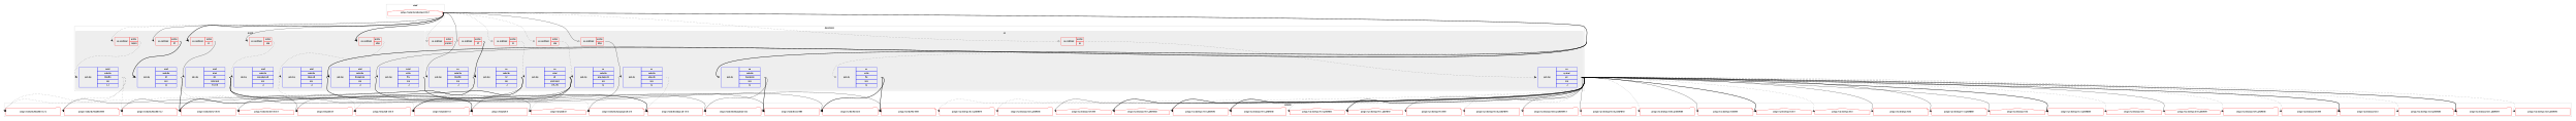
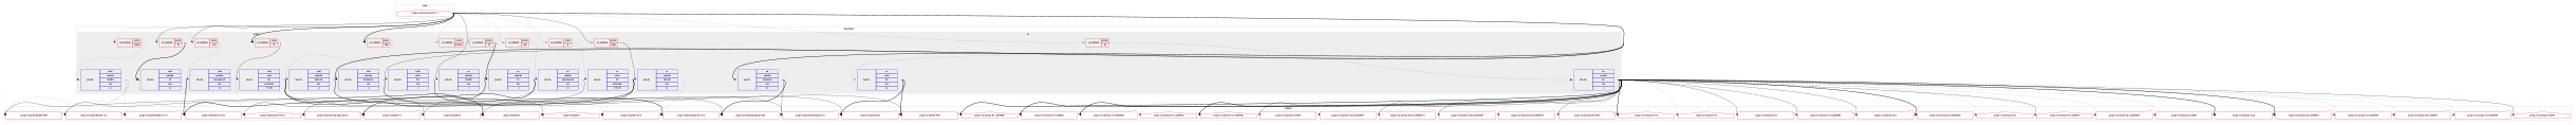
  digraph {
    compound=true
    concentrate=true
    fontname=Oswald
    fontsize=10
    newrank=true
    rankdir=TB
    ranksep=1.5
    node [color=red fontname=Oswald fontsize=10 shape=none]
    edge [arrowhead=vee fontname=Oswald headport=w style=dotted tailport=e weight=100]
-   n1 [label="portage://media-libs/rubberband-3.3.0-r1" shape=house width=4]
+   n1 [label="portage://media-libs/virtual-3.3.0-r1" shape=house width=4]
    n2 [color=blue label=<<TABLE BORDER="0" CELLBORDER="1" CELLSPACING="0" CELLPADDING="4" WIDTH="220"><TR><TD ROWSPAN="6" CELLPADDING="30">pack_dep</TD></TR><TR><TD WIDTH="110">install</TD></TR><TR><TD>virtual</TD></TR><TR><TD>jdk</TD></TR><TR><TD>greaterequal</TD></TR><TR><TD>[1.8,,,1.8]</TD></TR></TABLE>>]
    n3 [label=<<TABLE BORDER="0" CELLBORDER="1" CELLSPACING="0" CELLPADDING="4"><TR><TD ROWSPAN="3" CELLPADDING="10">use_conditional</TD></TR><TR><TD>positive</TD></TR><TR><TD>jni</TD></TR></TABLE>>]
    n4 [color=blue label=<<TABLE BORDER="0" CELLBORDER="1" CELLSPACING="0" CELLPADDING="4" WIDTH="220"><TR><TD ROWSPAN="6" CELLPADDING="30">pack_dep</TD></TR><TR><TD WIDTH="110">install</TD></TR><TR><TD>media-libs</TD></TR><TR><TD>ladspa-sdk</TD></TR><TR><TD>none</TD></TR><TR><TD>[,,]</TD></TR></TABLE>>]
    n5 [label=<<TABLE BORDER="0" CELLBORDER="1" CELLSPACING="0" CELLPADDING="4"><TR><TD ROWSPAN="3" CELLPADDING="10">use_conditional</TD></TR><TR><TD>positive</TD></TR><TR><TD>ladspa</TD></TR></TABLE>>]
    n6 [color=blue label=<<TABLE BORDER="0" CELLBORDER="1" CELLSPACING="0" CELLPADDING="4" WIDTH="220"><TR><TD ROWSPAN="6" CELLPADDING="30">pack_dep</TD></TR><TR><TD WIDTH="110">install</TD></TR><TR><TD>media-libs</TD></TR><TR><TD>lv2</TD></TR><TR><TD>none</TD></TR><TR><TD>[,,]</TD></TR></TABLE>>]
    n7 [label=<<TABLE BORDER="0" CELLBORDER="1" CELLSPACING="0" CELLPADDING="4"><TR><TD ROWSPAN="3" CELLPADDING="10">use_conditional</TD></TR><TR><TD>positive</TD></TR><TR><TD>lv2</TD></TR></TABLE>>]
    n8 [color=blue label=<<TABLE BORDER="0" CELLBORDER="1" CELLSPACING="0" CELLPADDING="4" WIDTH="220"><TR><TD ROWSPAN="6" CELLPADDING="30">pack_dep</TD></TR><TR><TD WIDTH="110">install</TD></TR><TR><TD>media-libs</TD></TR><TR><TD>libsndfile</TD></TR><TR><TD>none</TD></TR><TR><TD>[,,]</TD></TR></TABLE>>]
    n9 [label=<<TABLE BORDER="0" CELLBORDER="1" CELLSPACING="0" CELLPADDING="4"><TR><TD ROWSPAN="3" CELLPADDING="10">use_conditional</TD></TR><TR><TD>positive</TD></TR><TR><TD>programs</TD></TR></TABLE>>]
    n10 [color=blue label=<<TABLE BORDER="0" CELLBORDER="1" CELLSPACING="0" CELLPADDING="4" WIDTH="220"><TR><TD ROWSPAN="6" CELLPADDING="30">pack_dep</TD></TR><TR><TD WIDTH="110">install</TD></TR><TR><TD>media-libs</TD></TR><TR><TD>vamp-plugin-sdk</TD></TR><TR><TD>none</TD></TR><TR><TD>[,,]</TD></TR></TABLE>>]
    n11 [label=<<TABLE BORDER="0" CELLBORDER="1" CELLSPACING="0" CELLPADDING="4"><TR><TD ROWSPAN="3" CELLPADDING="10">use_conditional</TD></TR><TR><TD>positive</TD></TR><TR><TD>vamp</TD></TR></TABLE>>]
    n12 [color=blue label=<<TABLE BORDER="0" CELLBORDER="1" CELLSPACING="0" CELLPADDING="4" WIDTH="220"><TR><TD ROWSPAN="6" CELLPADDING="30">pack_dep</TD></TR><TR><TD WIDTH="110">install</TD></TR><TR><TD>media-libs</TD></TR><TR><TD>libsamplerate</TD></TR><TR><TD>none</TD></TR><TR><TD>[,,]</TD></TR></TABLE>>]
    n13 [color=blue label=<<TABLE BORDER="0" CELLBORDER="1" CELLSPACING="0" CELLPADDING="4" WIDTH="220"><TR><TD ROWSPAN="6" CELLPADDING="30">pack_dep</TD></TR><TR><TD WIDTH="110">install</TD></TR><TR><TD>sci-libs</TD></TR><TR><TD>fftw</TD></TR><TR><TD>none</TD></TR><TR><TD>[,,]</TD></TR></TABLE>>]
    n14 [color=blue label=<<TABLE BORDER="0" CELLBORDER="1" CELLSPACING="0" CELLPADDING="4" WIDTH="220"><TR><TD ROWSPAN="6" CELLPADDING="30">pack_dep</TD></TR><TR><TD WIDTH="110">run</TD></TR><TR><TD>virtual</TD></TR><TR><TD>jdk</TD></TR><TR><TD>greaterequal</TD></TR><TR><TD>[1.8,,,1.8]</TD></TR></TABLE>>]
    n15 [label=<<TABLE BORDER="0" CELLBORDER="1" CELLSPACING="0" CELLPADDING="4"><TR><TD ROWSPAN="3" CELLPADDING="10">use_conditional</TD></TR><TR><TD>positive</TD></TR><TR><TD>jni</TD></TR></TABLE>>]
    n16 [color=blue label=<<TABLE BORDER="0" CELLBORDER="1" CELLSPACING="0" CELLPADDING="4" WIDTH="220"><TR><TD ROWSPAN="6" CELLPADDING="30">pack_dep</TD></TR><TR><TD WIDTH="110">run</TD></TR><TR><TD>media-libs</TD></TR><TR><TD>ladspa-sdk</TD></TR><TR><TD>none</TD></TR><TR><TD>[,,]</TD></TR></TABLE>>]
    n17 [label=<<TABLE BORDER="0" CELLBORDER="1" CELLSPACING="0" CELLPADDING="4"><TR><TD ROWSPAN="3" CELLPADDING="10">use_conditional</TD></TR><TR><TD>positive</TD></TR><TR><TD>ladspa</TD></TR></TABLE>>]
    n18 [color=blue label=<<TABLE BORDER="0" CELLBORDER="1" CELLSPACING="0" CELLPADDING="4" WIDTH="220"><TR><TD ROWSPAN="6" CELLPADDING="30">pack_dep</TD></TR><TR><TD WIDTH="110">run</TD></TR><TR><TD>media-libs</TD></TR><TR><TD>lv2</TD></TR><TR><TD>none</TD></TR><TR><TD>[,,]</TD></TR></TABLE>>]
    n19 [label=<<TABLE BORDER="0" CELLBORDER="1" CELLSPACING="0" CELLPADDING="4"><TR><TD ROWSPAN="3" CELLPADDING="10">use_conditional</TD></TR><TR><TD>positive</TD></TR><TR><TD>lv2</TD></TR></TABLE>>]
    n20 [color=blue label=<<TABLE BORDER="0" CELLBORDER="1" CELLSPACING="0" CELLPADDING="4" WIDTH="220"><TR><TD ROWSPAN="6" CELLPADDING="30">pack_dep</TD></TR><TR><TD WIDTH="110">run</TD></TR><TR><TD>sys-devel</TD></TR><TR><TD>gcc</TD></TR><TR><TD>none</TD></TR><TR><TD>[,,]</TD></TR></TABLE>>]
    n21 [label=<<TABLE BORDER="0" CELLBORDER="1" CELLSPACING="0" CELLPADDING="4"><TR><TD ROWSPAN="3" CELLPADDING="10">use_conditional</TD></TR><TR><TD>positive</TD></TR><TR><TD>ppc</TD></TR></TABLE>>]
    n22 [color=blue label=<<TABLE BORDER="0" CELLBORDER="1" CELLSPACING="0" CELLPADDING="4" WIDTH="220"><TR><TD ROWSPAN="6" CELLPADDING="30">pack_dep</TD></TR><TR><TD WIDTH="110">run</TD></TR><TR><TD>media-libs</TD></TR><TR><TD>libsndfile</TD></TR><TR><TD>none</TD></TR><TR><TD>[,,]</TD></TR></TABLE>>]
    n23 [label=<<TABLE BORDER="0" CELLBORDER="1" CELLSPACING="0" CELLPADDING="4"><TR><TD ROWSPAN="3" CELLPADDING="10">use_conditional</TD></TR><TR><TD>positive</TD></TR><TR><TD>programs</TD></TR></TABLE>>]
    n24 [color=blue label=<<TABLE BORDER="0" CELLBORDER="1" CELLSPACING="0" CELLPADDING="4" WIDTH="220"><TR><TD ROWSPAN="6" CELLPADDING="30">pack_dep</TD></TR><TR><TD WIDTH="110">run</TD></TR><TR><TD>media-libs</TD></TR><TR><TD>vamp-plugin-sdk</TD></TR><TR><TD>none</TD></TR><TR><TD>[,,]</TD></TR></TABLE>>]
    n25 [label=<<TABLE BORDER="0" CELLBORDER="1" CELLSPACING="0" CELLPADDING="4"><TR><TD ROWSPAN="3" CELLPADDING="10">use_conditional</TD></TR><TR><TD>positive</TD></TR><TR><TD>vamp</TD></TR></TABLE>>]
    n26 [color=blue label=<<TABLE BORDER="0" CELLBORDER="1" CELLSPACING="0" CELLPADDING="4" WIDTH="220"><TR><TD ROWSPAN="6" CELLPADDING="30">pack_dep</TD></TR><TR><TD WIDTH="110">run</TD></TR><TR><TD>media-libs</TD></TR><TR><TD>libsamplerate</TD></TR><TR><TD>none</TD></TR><TR><TD>[,,]</TD></TR></TABLE>>]
    n27 [color=blue label=<<TABLE BORDER="0" CELLBORDER="1" CELLSPACING="0" CELLPADDING="4" WIDTH="220"><TR><TD ROWSPAN="6" CELLPADDING="30">pack_dep</TD></TR><TR><TD WIDTH="110">run</TD></TR><TR><TD>sci-libs</TD></TR><TR><TD>fftw</TD></TR><TR><TD>none</TD></TR><TR><TD>[,,]</TD></TR></TABLE>>]
    n28 [label="portage://virtual/jdk-24" shape=folder width=4]
    n29 [label="portage://virtual/jdk-21" shape=house width=4]
    n30 [label="portage://virtual/jdk-17" shape=box width=4]
    n31 [label="portage://virtual/jdk-11-r2" shape=folder width=4]
    n32 [label="portage://virtual/jdk-1.8.0-r9" shape=folder width=4]
    n33 [label="portage://media-libs/ladspa-sdk-1.17-r2" shape=box width=4]
    n34 [label="portage://media-libs/lv2-1.18.10-r1" shape=house width=4]
    n35 [label="portage://media-libs/lv2-1.18.10" shape=box width=4]
    n36 [label="portage://media-libs/libsndfile-9999" shape=note width=4]
    n37 [label="portage://media-libs/libsndfile-1.2.2-r2" shape=folder width=4]
    n38 [label="portage://media-libs/libsndfile-1.2.2" shape=note width=4]
    n39 [label="portage://media-libs/vamp-plugin-sdk-2.10" shape=note width=4]
-   n40 [label="portage://media-libs/sci-9999" shape=box width=4]
+   n40 [label="portage://media-libs/libsamplerate-9999" shape=box width=4]
    n41 [label="portage://media-libs/libsamplerate-0.2.2" shape=folder width=4]
    n42 [label="portage://sci-libs/fftw-9999" shape=note width=4]
    n43 [label="portage://sci-libs/fftw-3.3.10" shape=folder width=4]
    n44 [label="portage://sys-devel/gcc-15.0.9999" shape=note width=4]
    n45 [label="portage://sys-devel/gcc-15.0.0_pre20240728" shape=folder width=4]
    n46 [label="portage://sys-devel/gcc-15.0.0_pre20240721" shape=folder width=4]
    n47 [label="portage://sys-devel/gcc-15.0.0_pre20240714-r1" shape=folder width=4]
    n48 [label="portage://sys-devel/gcc-15.0.0_pre20240714" shape=box width=4]
    n49 [label="portage://sys-devel/gcc-14.1.9999" shape=note width=4]
    n50 [label="portage://sys-devel/gcc-14.1.1_p20240727" shape=house width=4]
    n51 [label="portage://sys-devel/gcc-14.1.1_p20240723" shape=house width=4]
    n52 [label="portage://sys-devel/gcc-14.1.1_p20240720" shape=folder width=4]
    n53 [label="portage://sys-devel/gcc-14.1.1_p20240713" shape=box width=4]
    n54 [label="portage://sys-devel/gcc-14.1.1_p20240622" shape=house width=4]
    n55 [label="portage://sys-devel/gcc-13.4.9999" shape=house width=4]
    n56 [label="portage://sys-devel/gcc-13.3.1_p20240726" shape=folder width=4]
    n57 [label="portage://sys-devel/gcc-13.3.1_p20240719" shape=folder width=4]
    n58 [label="portage://sys-devel/gcc-13.3.1_p20240712" shape=box width=4]
    n59 [label="portage://sys-devel/gcc-13.3.1_p20240614" shape=folder width=4]
-   n60 [label="portage://sys-devel/gcc-13.2.1_p20240210" shape=note width=4]
    n61 [label="portage://sys-devel/gcc-13.2.0" shape=box width=4]
    n62 [label="portage://sys-devel/gcc-12.5.9999" shape=box width=4]
    n63 [label="portage://sys-devel/gcc-12.4.1_p20240725" shape=folder width=4]
    n64 [label="portage://sys-devel/gcc-12.4.1_p20240711" shape=house width=4]
    n65 [label="portage://sys-devel/gcc-12.4.0" shape=house width=4]
    n66 [label="portage://sys-devel/gcc-12.3.1_p20240209" shape=box width=4]
-   n67 [label="portage://sys-devel/gcc-11.5.0" shape=house width=4]
+   n67 [label="portage://sys-devel/gcc-11.5.0" shape=folder width=4]
    n68 [label="portage://sys-devel/gcc-11.4.1_p20240501" shape=note width=4]
    n69 [label="portage://sys-devel/gcc-10.5.0" shape=note width=4]
    n70 [label="portage://sys-devel/gcc-9.5.0" shape=house width=4]
    n71 [label="portage://sys-devel/gcc-8.5.0-r1" shape=house width=4]
    subgraph cluster_1 {
      color=gray
      label=<<i>ebuild</i>>
      n1
    }
    subgraph cluster_2 {
      color=gray
      label=<<i>dependencies</i>>
      subgraph cluster_3 {
        color=gray
        fillcolor="#eeeeee"
        label=<<i>compile</i>>
        style=filled
        subgraph sub_4 {
          color=gray
          fillcolor="#eeeeee"
          label=<<i>compile</i>>
          style=filled
          n3
          subgraph sub_5 {
            color=gray
            fillcolor="#eeeeee"
            label=<<i>compile</i>>
            style=filled
            n2
          }
        }
        subgraph sub_6 {
          color=gray
          fillcolor="#eeeeee"
          label=<<i>compile</i>>
          style=filled
          n5
          subgraph sub_7 {
            color=gray
            fillcolor="#eeeeee"
            label=<<i>compile</i>>
            style=filled
            n4
          }
        }
        subgraph sub_8 {
          color=gray
          fillcolor="#eeeeee"
          label=<<i>compile</i>>
          style=filled
          n7
          subgraph sub_9 {
            color=gray
            fillcolor="#eeeeee"
            label=<<i>compile</i>>
            style=filled
            n6
          }
        }
        subgraph sub_10 {
          color=gray
          fillcolor="#eeeeee"
          label=<<i>compile</i>>
          style=filled
          n9
          subgraph sub_11 {
            color=gray
            fillcolor="#eeeeee"
            label=<<i>compile</i>>
            style=filled
            n8
          }
        }
        subgraph sub_12 {
          color=gray
          fillcolor="#eeeeee"
          label=<<i>compile</i>>
          style=filled
          n11
          subgraph sub_13 {
            color=gray
            fillcolor="#eeeeee"
            label=<<i>compile</i>>
            style=filled
            n10
          }
        }
        subgraph sub_14 {
          color=gray
          fillcolor="#eeeeee"
          label=<<i>compile</i>>
          style=filled
          n12
        }
        subgraph sub_15 {
          color=gray
          fillcolor="#eeeeee"
          label=<<i>compile</i>>
          style=filled
          n13
        }
      }
      subgraph cluster_16 {
        color=gray
        fillcolor="#eeeeee"
        label=<<i>compile and run</i>>
        style=filled
      }
      subgraph cluster_17 {
        color=gray
        fillcolor="#eeeeee"
        label=<<i>run</i>>
        style=filled
        subgraph sub_18 {
          color=gray
          fillcolor="#eeeeee"
          label=<<i>run</i>>
          style=filled
          n15
          subgraph sub_19 {
            color=gray
            fillcolor="#eeeeee"
            label=<<i>run</i>>
            style=filled
            n14
          }
        }
        subgraph sub_20 {
          color=gray
          fillcolor="#eeeeee"
          label=<<i>run</i>>
          style=filled
          n17
          subgraph sub_21 {
            color=gray
            fillcolor="#eeeeee"
            label=<<i>run</i>>
            style=filled
            n16
          }
        }
        subgraph sub_22 {
          color=gray
          fillcolor="#eeeeee"
          label=<<i>run</i>>
          style=filled
          n19
          subgraph sub_23 {
            color=gray
            fillcolor="#eeeeee"
            label=<<i>run</i>>
            style=filled
            n18
          }
        }
        subgraph sub_24 {
          color=gray
          fillcolor="#eeeeee"
          label=<<i>run</i>>
          style=filled
          n21
          subgraph sub_25 {
            color=gray
            fillcolor="#eeeeee"
            label=<<i>run</i>>
            style=filled
            n20
          }
        }
        subgraph sub_26 {
          color=gray
          fillcolor="#eeeeee"
          label=<<i>run</i>>
          style=filled
          n23
          subgraph sub_27 {
            color=gray
            fillcolor="#eeeeee"
            label=<<i>run</i>>
            style=filled
            n22
          }
        }
        subgraph sub_28 {
          color=gray
          fillcolor="#eeeeee"
          label=<<i>run</i>>
          style=filled
          n25
          subgraph sub_29 {
            color=gray
            fillcolor="#eeeeee"
            label=<<i>run</i>>
            style=filled
            n24
          }
        }
        subgraph sub_30 {
          color=gray
          fillcolor="#eeeeee"
          label=<<i>run</i>>
          style=filled
          n26
        }
        subgraph sub_31 {
          color=gray
          fillcolor="#eeeeee"
          label=<<i>run</i>>
          style=filled
          n27
        }
      }
    }
    subgraph cluster_32 {
      color=gray
      label=<<i>candidates</i>>
      rank=same
      subgraph sub_33 {
        color=black
        label=<<i>candidates</i>>
        nodesep=1
        rank=same
        n28
        n29
        n30
        n31
        n32
      }
      subgraph sub_34 {
        color=black
        label=<<i>candidates</i>>
        nodesep=1
        rank=same
        n33
      }
      subgraph sub_35 {
        color=black
        label=<<i>candidates</i>>
        nodesep=1
        rank=same
        n34
        n35
      }
      subgraph sub_36 {
        color=black
        label=<<i>candidates</i>>
        nodesep=1
        rank=same
        n36
        n37
        n38
      }
      subgraph sub_37 {
        color=black
        label=<<i>candidates</i>>
        nodesep=1
        rank=same
        n39
      }
      subgraph sub_38 {
        color=black
        label=<<i>candidates</i>>
        nodesep=1
        rank=same
        n40
        n41
      }
      subgraph sub_39 {
        color=black
        label=<<i>candidates</i>>
        nodesep=1
        rank=same
        n42
        n43
      }
      subgraph sub_40 {
        color=black
        label=<<i>candidates</i>>
        nodesep=1
        rank=same
        n28
        n29
        n30
        n31
        n32
      }
      subgraph sub_41 {
        color=black
        label=<<i>candidates</i>>
        nodesep=1
        rank=same
        n33
      }
      subgraph sub_42 {
        color=black
        label=<<i>candidates</i>>
        nodesep=1
        rank=same
        n44
        n45
        n46
        n47
        n48
        n49
        n50
        n51
        n52
        n53
        n54
        n55
        n56
        n57
        n58
        n59
-       n60
        n61
        n62
        n63
        n64
        n65
        n66
        n67
        n68
        n69
        n70
        n71
      }
      subgraph sub_43 {
        color=black
        label=<<i>candidates</i>>
        nodesep=1
        rank=same
        n34
        n35
      }
      subgraph sub_44 {
        color=black
        label=<<i>candidates</i>>
        nodesep=1
        rank=same
        n36
        n37
        n38
      }
      subgraph sub_45 {
        color=black
        label=<<i>candidates</i>>
        nodesep=1
        rank=same
        n39
      }
      subgraph sub_46 {
        color=black
        label=<<i>candidates</i>>
        nodesep=1
        rank=same
        n40
        n41
      }
      subgraph sub_47 {
        color=black
        label=<<i>candidates</i>>
        nodesep=1
        rank=same
        n42
        n43
      }
    }
    n1 -> n3 [style=bold weight=20]
    n1 -> n5 [style=bold weight=20]
    n1 -> n7 [style=solid weight=20]
    n1 -> n9 [weight=20]
    n1 -> n11 [style=solid weight=20]
    n1 -> n12 [style=bold weight=20]
    n1 -> n13 [style=solid weight=20]
    n1 -> n15 [arrowhead=odot weight=20]
    n1 -> n17 [arrowhead=odot style=solid weight=20]
    n1 -> n19 [arrowhead=odot style=solid weight=20]
    n1 -> n21 [arrowhead=odot weight=20]
    n1 -> n23 [arrowhead=odot weight=20]
    n1 -> n25 [arrowhead=odot weight=20]
    n1 -> n26 [arrowhead=odot style=bold weight=20]
    n1 -> n27 [arrowhead=odot weight=20]
    n2 -> n28 [style=solid]
    n2 -> n29 [style=solid]
    n2 -> n30 [style=bold]
    n2 -> n31
    n2 -> n32
    n3 -> n2 [style=solid weight=20]
    n4 -> n33 [style=bold]
    n5 -> n4 [weight=20]
    n6 -> n34
    n6 -> n35 [style=bold]
    n7 -> n6 [style=bold weight=20]
    n8 -> n36
    n8 -> n37
    n8 -> n38
    n9 -> n8 [weight=20]
    n10 -> n39
    n11 -> n10 [weight=20]
    n12 -> n40 [style=solid]
    n12 -> n41 [style=solid]
    n13 -> n42 [style=solid]
    n13 -> n43 [style=solid]
    n14 -> n28 [style=solid]
    n14 -> n29
    n14 -> n30 [style=solid]
    n14 -> n31 [style=bold]
    n14 -> n32
    n15 -> n14 [weight=20]
    n16 -> n33
    n17 -> n16 [style=solid weight=20]
    n18 -> n34 [style=solid]
    n18 -> n35 [style=bold]
    n19 -> n18 [style=bold weight=20]
    n20 -> n44 [style=solid]
    n20 -> n45
    n20 -> n46 [style=solid]
    n20 -> n47 [style=solid]
    n20 -> n48
    n20 -> n49 [style=solid]
    n20 -> n50 [style=bold]
    n20 -> n51
    n20 -> n52 [style=bold]
    n20 -> n53 [style=bold]
    n20 -> n54 [style=bold]
    n20 -> n55 [style=solid]
    n20 -> n56
    n20 -> n57
    n20 -> n58
    n20 -> n59 [style=bold]
-   n20 -> n60
    n20 -> n61 [style=bold]
    n20 -> n62
    n20 -> n63
    n20 -> n64 [style=solid]
    n20 -> n65
    n20 -> n66 [style=bold]
    n20 -> n67 [style=solid]
    n20 -> n68 [style=solid]
    n20 -> n69 [style=solid]
    n20 -> n70
    n20 -> n71 [style=bold]
    n21 -> n20 [weight=20]
    n22 -> n36 [style=solid]
    n22 -> n37
    n22 -> n38 [style=solid]
    n23 -> n22 [style=solid weight=20]
    n24 -> n39 [style=solid]
    n25 -> n24 [weight=20]
    n26 -> n40 [style=bold]
    n26 -> n41 [style=solid]
    n27 -> n42 [style=bold]
    n27 -> n43 [style=bold]
  }
